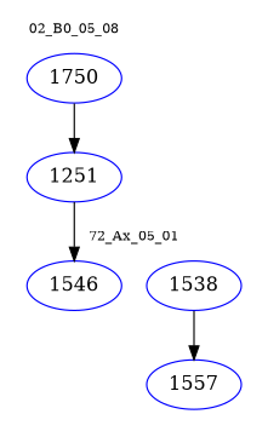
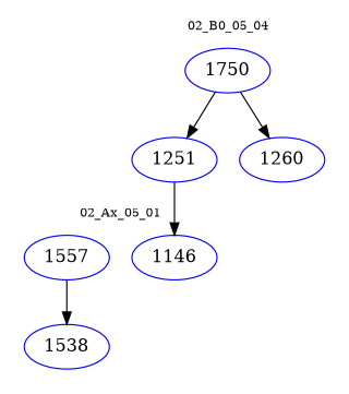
  digraph {
    fontname="DejaVu Serif"
    node [color=blue fontname="DejaVu Serif"]
    edge [color=black fontname="DejaVu Serif"]
    n1 [label=1538]
-   n2 [label=1546]
+   n2 [label=1146]
    n3 [label=1557]
    n4 [label=1750]
    n5 [label=1251]
+   n6 [label=1260]
    subgraph cluster_1 {
      color=white
      fontsize=10
-     label="72_Ax_05_01"
+     label="02_Ax_05_01"
      n1
      n2
      n3
    }
    subgraph cluster_2 {
      color=white
      fontsize=10
-     label="02_B0_05_08"
+     label="02_B0_05_04"
      n4
      n5
+     n6
    }
-   n1 -> n3
+   n3 -> n1
    n4 -> n5
+   n4 -> n6
    n5 -> n2
  }
